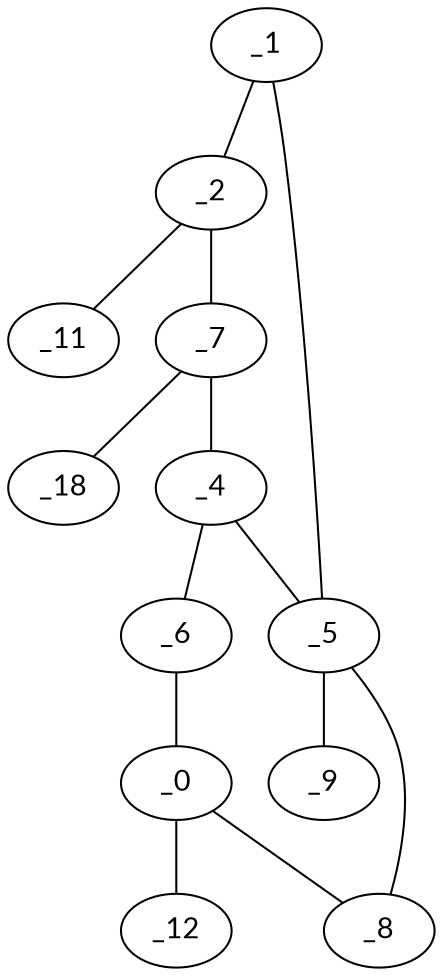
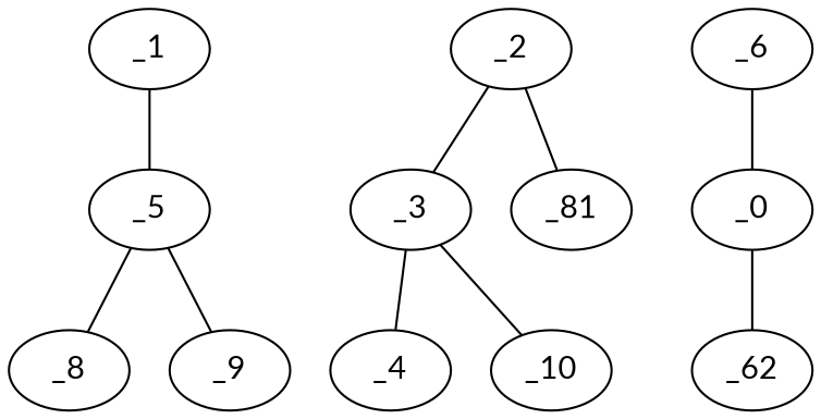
  graph {
    fontname=Lato
    node [charge=0 chem=1 fontname=Lato symbol="C  " x=4.5388 y=0]
    edge [fontname=Lato valence=1]
    _1 [x=5.4899 y=-0.809]
    _2 [x=6.0777]
    _5 [y=-0.5]
-   _3 [x=5.4899 y=0.809 label=_7]
-   _11 [chem=2 symbol="O  " x=7.0777]
+   _3 [x=5.4899 y=0.809]
+   _11 [chem=2 symbol="O  " x=7.0777 label=_81]
    _8 [x=3.5878 y=-0.809]
    _9 [y=-1.5]
    _4 [y=0.5]
-   _10 [y=1.5 label=_18]
+   _10 [y=1.5]
    _6 [x=3.5878 y=0.809]
    n11 [label=_0 x=3]
-   _12 [chem=2 symbol="O  " x=2]
-   _1 -- _2
+   _12 [chem=2 symbol="O  " x=2 label=_62]
    _1 -- _5
    _2 -- _3
    _2 -- _11 [valence=2]
    _5 -- _8
    _5 -- _9
    _3 -- _4
    _3 -- _10
-   _4 -- _5
-   _4 -- _6
    _6 -- n11
-   n11 -- _8
    n11 -- _12 [valence=2]
  }
